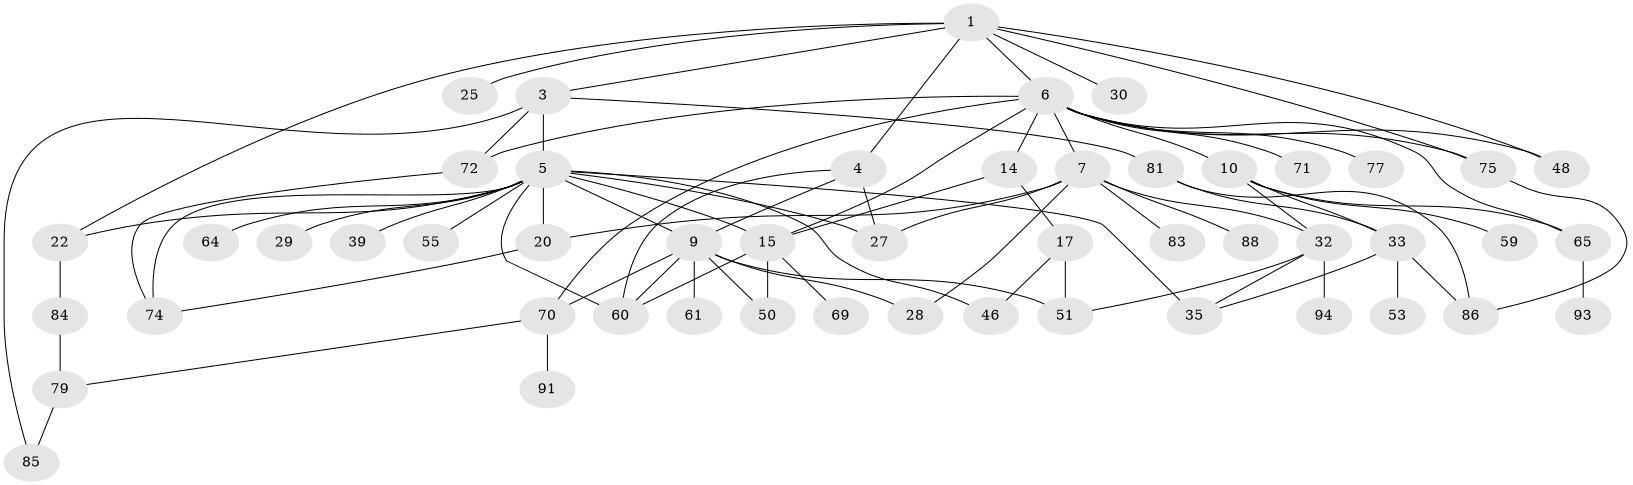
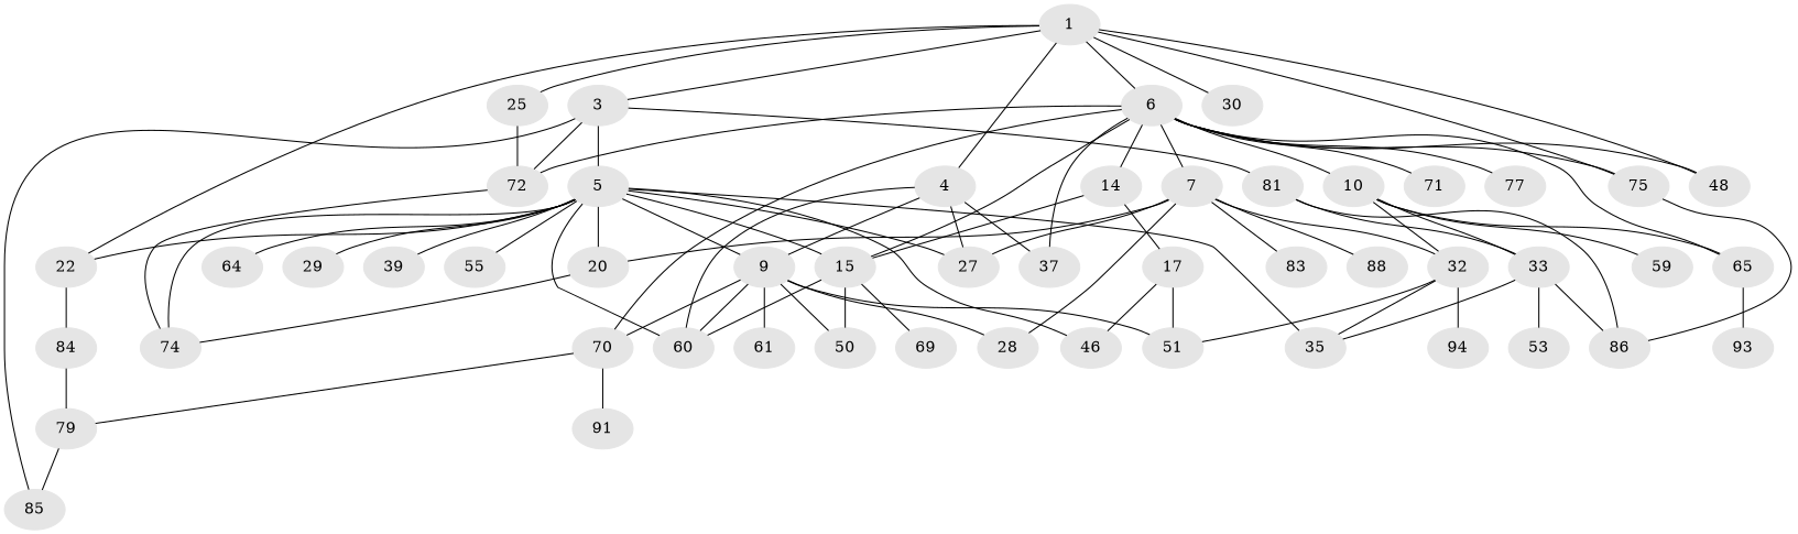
  graph {
    node [color=gray90 style=filled]
    1 [super="+80+52+2"]
    3 [super="+54"]
    4
    6 [super="+11+13"]
    22 [super="+42"]
    25
    30 [super="+98"]
    48
    75
    5 [super="+8+18+12"]
    72
    81
    85
    9 [super="+47"]
    27
+   37 [super="+67"]
    60 [super="+76"]
    15 [super="+21"]
    7 [super="+31+63"]
    10 [super="+101+56+45+96+23+43"]
    14
    65
    70 [super="+102+90"]
    71
    77 [super="+95"]
    n26 [label=84]
    86 [super="+89"]
    20
    29
    35 [super="+97"]
    39
    46 [super="+99"]
    55
    64 [super="+78"]
    74 [super="+84"]
    33 [super="+34"]
    28 [super="+82"]
    50
    51 [super="+73"]
    61
    69
    32
    83
    88
    59
    17
    93
    79
    91
    94
    53
    1 -- 3
    1 -- 4
    1 -- 6
    1 -- 22
    1 -- 25
    1 -- 30
    1 -- 48
    1 -- 75
    3 -- 5
    3 -- 72
    3 -- 81
    3 -- 85
    4 -- 9
    4 -- 27
+   4 -- 37
    4 -- 60
    6 -- 48
    6 -- 75
    6 -- 72
+   6 -- 37
    6 -- 15 [weight=2]
    6 -- 7
    6 -- 10
    6 -- 14
    6 -- 65
    6 -- 70
    6 -- 71 [weight=2]
    6 -- 77
    22 -- n26
+   25 -- 72
    75 -- 86
    5 -- 22
    5 -- 9
    5 -- 27
    5 -- 60
    5 -- 15
    5 -- 20
    5 -- 29
    5 -- 35 [weight=2]
    5 -- 39
    5 -- 46
    5 -- 55
    5 -- 64
    5 -- 74
    72 -- 74
    81 -- 86
    81 -- 33
    9 -- 60
    9 -- 70
    9 -- 28
    9 -- 50
    9 -- 51
    9 -- 61
    15 -- 60
    15 -- 50
    15 -- 69
    7 -- 27
    7 -- 20
    7 -- 28
    7 -- 32
    7 -- 83
    7 -- 88
    10 -- 65
    10 -- 33
    10 -- 32
    10 -- 59
    14 -- 15
    14 -- 17
    65 -- 93
    70 -- 79
    70 -- 91
    n26 -- 79
    20 -- 74
    33 -- 86
    33 -- 35
    33 -- 53
    32 -- 35
    32 -- 51
    32 -- 94
    17 -- 46
    17 -- 51
    79 -- 85
  }
